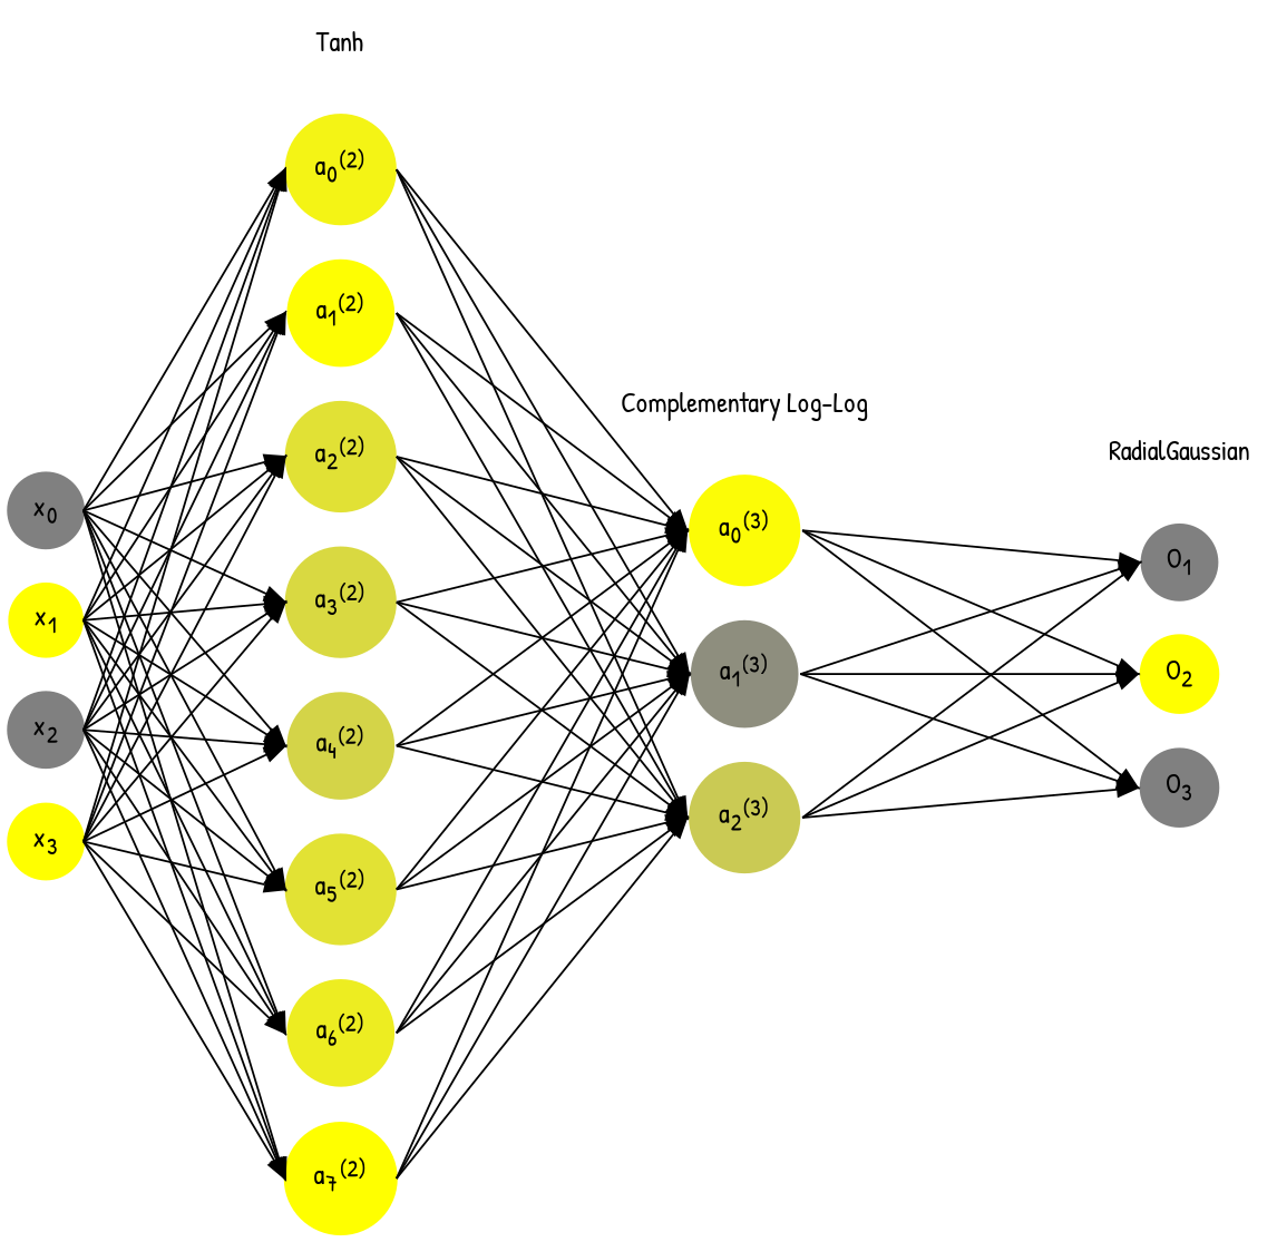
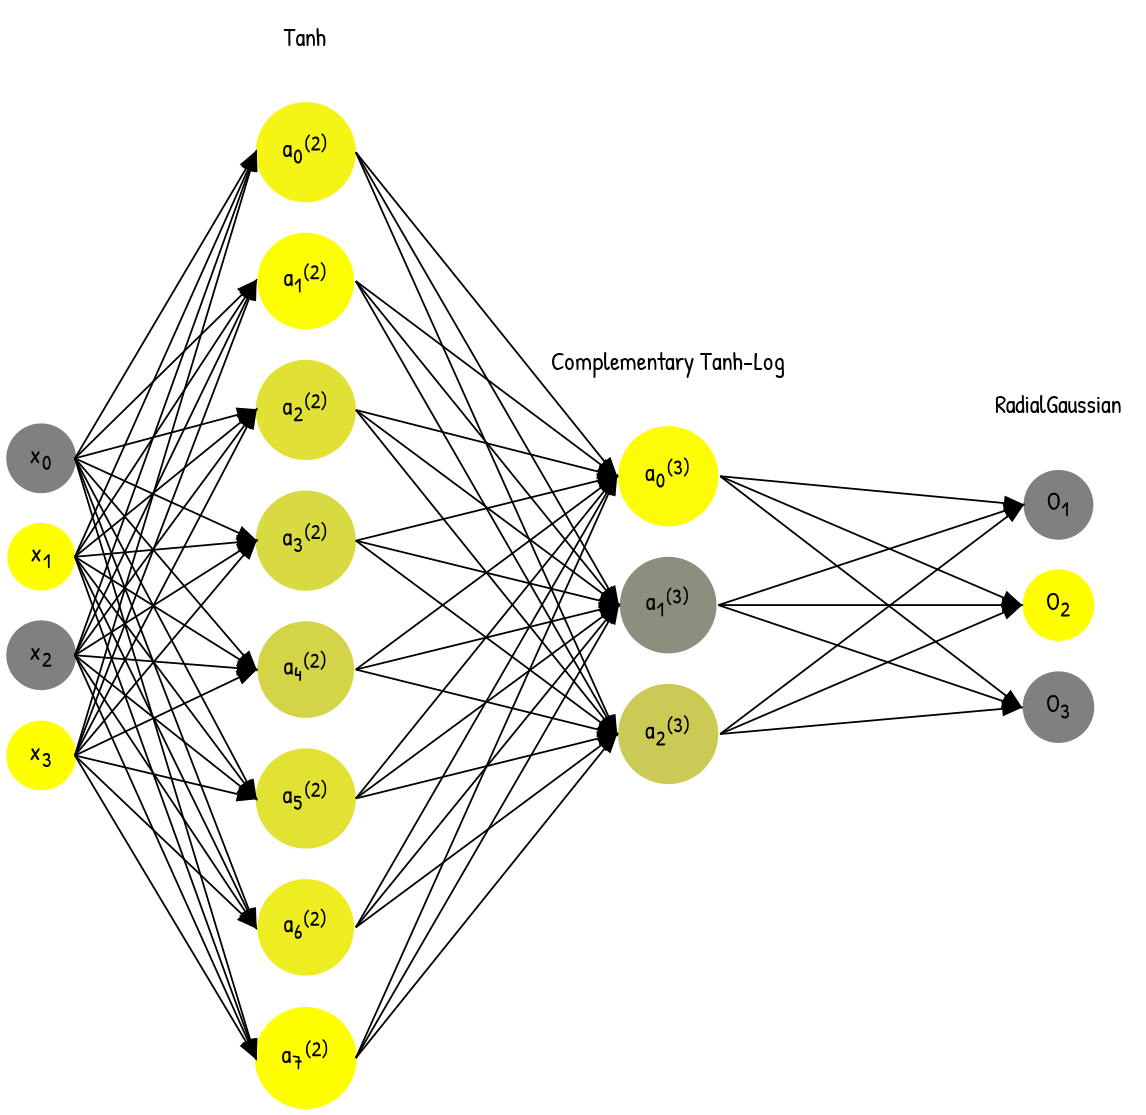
  digraph {
    rankdir=LR
    ranksep=1.4
    splines=false
    fontname="Patrick Hand"
    node [color="0.1667, 0.0, 0.5" fillcolor="0.1667, 0.0, 0.5" shape=circle style=filled fontname="Patrick Hand"]
    edge [headport=w style=solid tailport=e fontname="Patrick Hand"]
    n1 [label=<x<sub>0</sub>>]
    n2 [color="0.1667, 1.0, 1.0" fillcolor="0.1667, 1.0, 1.0" label=<x<sub>1</sub>>]
    n3 [label=<x<sub>2</sub>>]
    n4 [color="0.1667, 1.0, 1.0" fillcolor="0.1667, 1.0, 1.0" label=<x<sub>3</sub>>]
    n5 [color="0.1667, 0.913196, 0.956598" fillcolor="0.1667, 0.913196, 0.956598" label=<a<sub>0</sub><sup>(2)</sup>>]
    n6 [color="0.1667, 0.990835, 0.995417" fillcolor="0.1667, 0.990835, 0.995417" label=<a<sub>1</sub><sup>(2)</sup>>]
    n7 [color="0.1667, 0.763197, 0.881599" fillcolor="0.1667, 0.763197, 0.881599" label=<a<sub>2</sub><sup>(2)</sup>>]
    n8 [color="0.1667, 0.700457, 0.850229" fillcolor="0.1667, 0.700457, 0.850229" label=<a<sub>3</sub><sup>(2)</sup>>]
    n9 [color="0.1667, 0.659405, 0.829702" fillcolor="0.1667, 0.659405, 0.829702" label=<a<sub>4</sub><sup>(2)</sup>>]
    n10 [color="0.1667, 0.768045, 0.884023" fillcolor="0.1667, 0.768045, 0.884023" label=<a<sub>5</sub><sup>(2)</sup>>]
    n11 [color="0.1667, 0.858726, 0.929363" fillcolor="0.1667, 0.858726, 0.929363" label=<a<sub>6</sub><sup>(2)</sup>>]
    n12 [color="0.1667, 0.996491, 0.998245" fillcolor="0.1667, 0.996491, 0.998245" label=<a<sub>7</sub><sup>(2)</sup>>]
    n13 [color="0.1667, 0.974944, 0.987472" fillcolor="0.1667, 0.974944, 0.987472" label=<a<sub>0</sub><sup>(3)</sup>>]
    n14 [color="0.1667, 0.112116, 0.556058" fillcolor="0.1667, 0.112116, 0.556058" label=<a<sub>1</sub><sup>(3)</sup>>]
    n15 [color="0.1667, 0.579755, 0.789877" fillcolor="0.1667, 0.579755, 0.789877" label=<a<sub>2</sub><sup>(3)</sup>>]
    n16 [label=<O<sub>1</sub>>]
    n17 [color="0.1667, 1.0, 1.0" fillcolor="0.1667, 1.0, 1.0" label=<O<sub>2</sub>>]
    n18 [label=<O<sub>3</sub>>]
    n19 [label=Tanh shape=plaintext color="" fillcolor="" style=""]
-   n20 [label="Complementary Log-Log" shape=plaintext color="" fillcolor="" style=""]
+   n20 [label="Complementary Tanh-Log" shape=plaintext color="" fillcolor="" style=""]
    n21 [label=RadialGaussian shape=plaintext color="" fillcolor="" style=""]
    subgraph sub_1 {
      n1
    }
    subgraph sub_2 {
      n2
    }
    subgraph sub_3 {
      n3
    }
    subgraph sub_4 {
      n4
    }
    subgraph sub_5 {
      n5
    }
    subgraph sub_6 {
      n6
    }
    subgraph sub_7 {
      n7
    }
    subgraph sub_8 {
      n8
    }
    subgraph sub_9 {
      n9
    }
    subgraph sub_10 {
      n10
    }
    subgraph sub_11 {
      n11
    }
    subgraph sub_12 {
      n12
    }
    subgraph sub_13 {
      n13
    }
    subgraph sub_14 {
      n14
    }
    subgraph sub_15 {
      n15
    }
    subgraph sub_16 {
      n16
    }
    subgraph sub_17 {
      n17
    }
    subgraph sub_18 {
      n18
    }
    subgraph sub_19 {
      rank=same
      n1
      n2
      n3
      n4
    }
    subgraph sub_20 {
      rank=same
      n5
      n6
      n7
      n8
      n9
      n10
      n11
      n12
    }
    subgraph sub_21 {
      rank=same
      n13
      n14
      n15
    }
    subgraph sub_22 {
      rank=same
      n16
      n17
      n18
    }
    subgraph sub_23 {
      rank=same
      n5
      n19
    }
    subgraph sub_24 {
      rank=same
      n13
      n20
    }
    subgraph sub_25 {
      rank=same
      n16
      n21
    }
    n1 -> n2 [style=invis]
    n1 -> n5
    n1 -> n6
    n1 -> n7
    n1 -> n8
    n1 -> n9
    n1 -> n10
    n1 -> n11
    n1 -> n12
    n2 -> n3 [style=invis]
    n2 -> n5
    n2 -> n6
    n2 -> n7
    n2 -> n8
    n2 -> n9
    n2 -> n10
    n2 -> n11
    n2 -> n12
    n3 -> n4 [style=invis]
    n3 -> n5
    n3 -> n6
    n3 -> n7
    n3 -> n8
    n3 -> n9
    n3 -> n10
    n3 -> n11
    n3 -> n12
    n4 -> n5
    n4 -> n6
    n4 -> n7
    n4 -> n8
    n4 -> n9
    n4 -> n10
    n4 -> n11
    n4 -> n12
    n5 -> n6 [style=invis]
    n5 -> n13
    n5 -> n14
    n5 -> n15
    n6 -> n7 [style=invis]
    n6 -> n13
    n6 -> n14
    n6 -> n15
    n7 -> n8 [style=invis]
    n7 -> n13
    n7 -> n14
    n7 -> n15
    n8 -> n9 [style=invis]
    n8 -> n13
    n8 -> n14
    n8 -> n15
    n9 -> n10 [style=invis]
    n9 -> n13
    n9 -> n14
    n9 -> n15
    n10 -> n11 [style=invis]
    n10 -> n13
    n10 -> n14
    n10 -> n15
    n11 -> n12 [style=invis]
    n11 -> n13
    n11 -> n14
    n11 -> n15
    n12 -> n13
    n12 -> n14
    n12 -> n15
    n13 -> n14 [style=invis]
    n13 -> n16
    n13 -> n17
    n13 -> n18
    n14 -> n15 [style=invis]
    n14 -> n16
    n14 -> n17
    n14 -> n18
    n15 -> n16
    n15 -> n17
    n15 -> n18
    n16 -> n17 [style=invis]
    n17 -> n18 [style=invis]
    n19 -> n5 [style=invis]
    n20 -> n13 [style=invis]
    n21 -> n16 [style=invis]
  }
